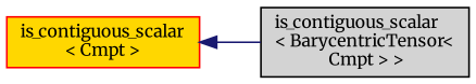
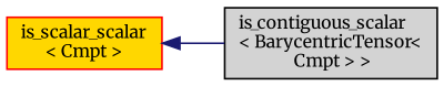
  digraph {
    rankdir=LR
    fontname=Merriweather
    node [fontname=Merriweather fontsize=10 shape=record style=filled]
    n1 [color=black fillcolor=lightgrey fontcolor=black height=0.2 label="is_contiguous_scalar\l\< BarycentricTensor\<\l Cmpt \> \>" width=0.4]
-   n2 [color=red height=0.2 label="is_contiguous_scalar\l\< Cmpt \>" width=0.4 fillcolor=gold]
+   n2 [color=red height=0.2 label="is_scalar_scalar\l\< Cmpt \>" width=0.4 fillcolor=gold]
    n2 -> n1 [color=midnightblue dir=back fontname=Merriweather fontsize=10 labelfontname=Helvetica labelfontsize=10 style=solid]
  }
